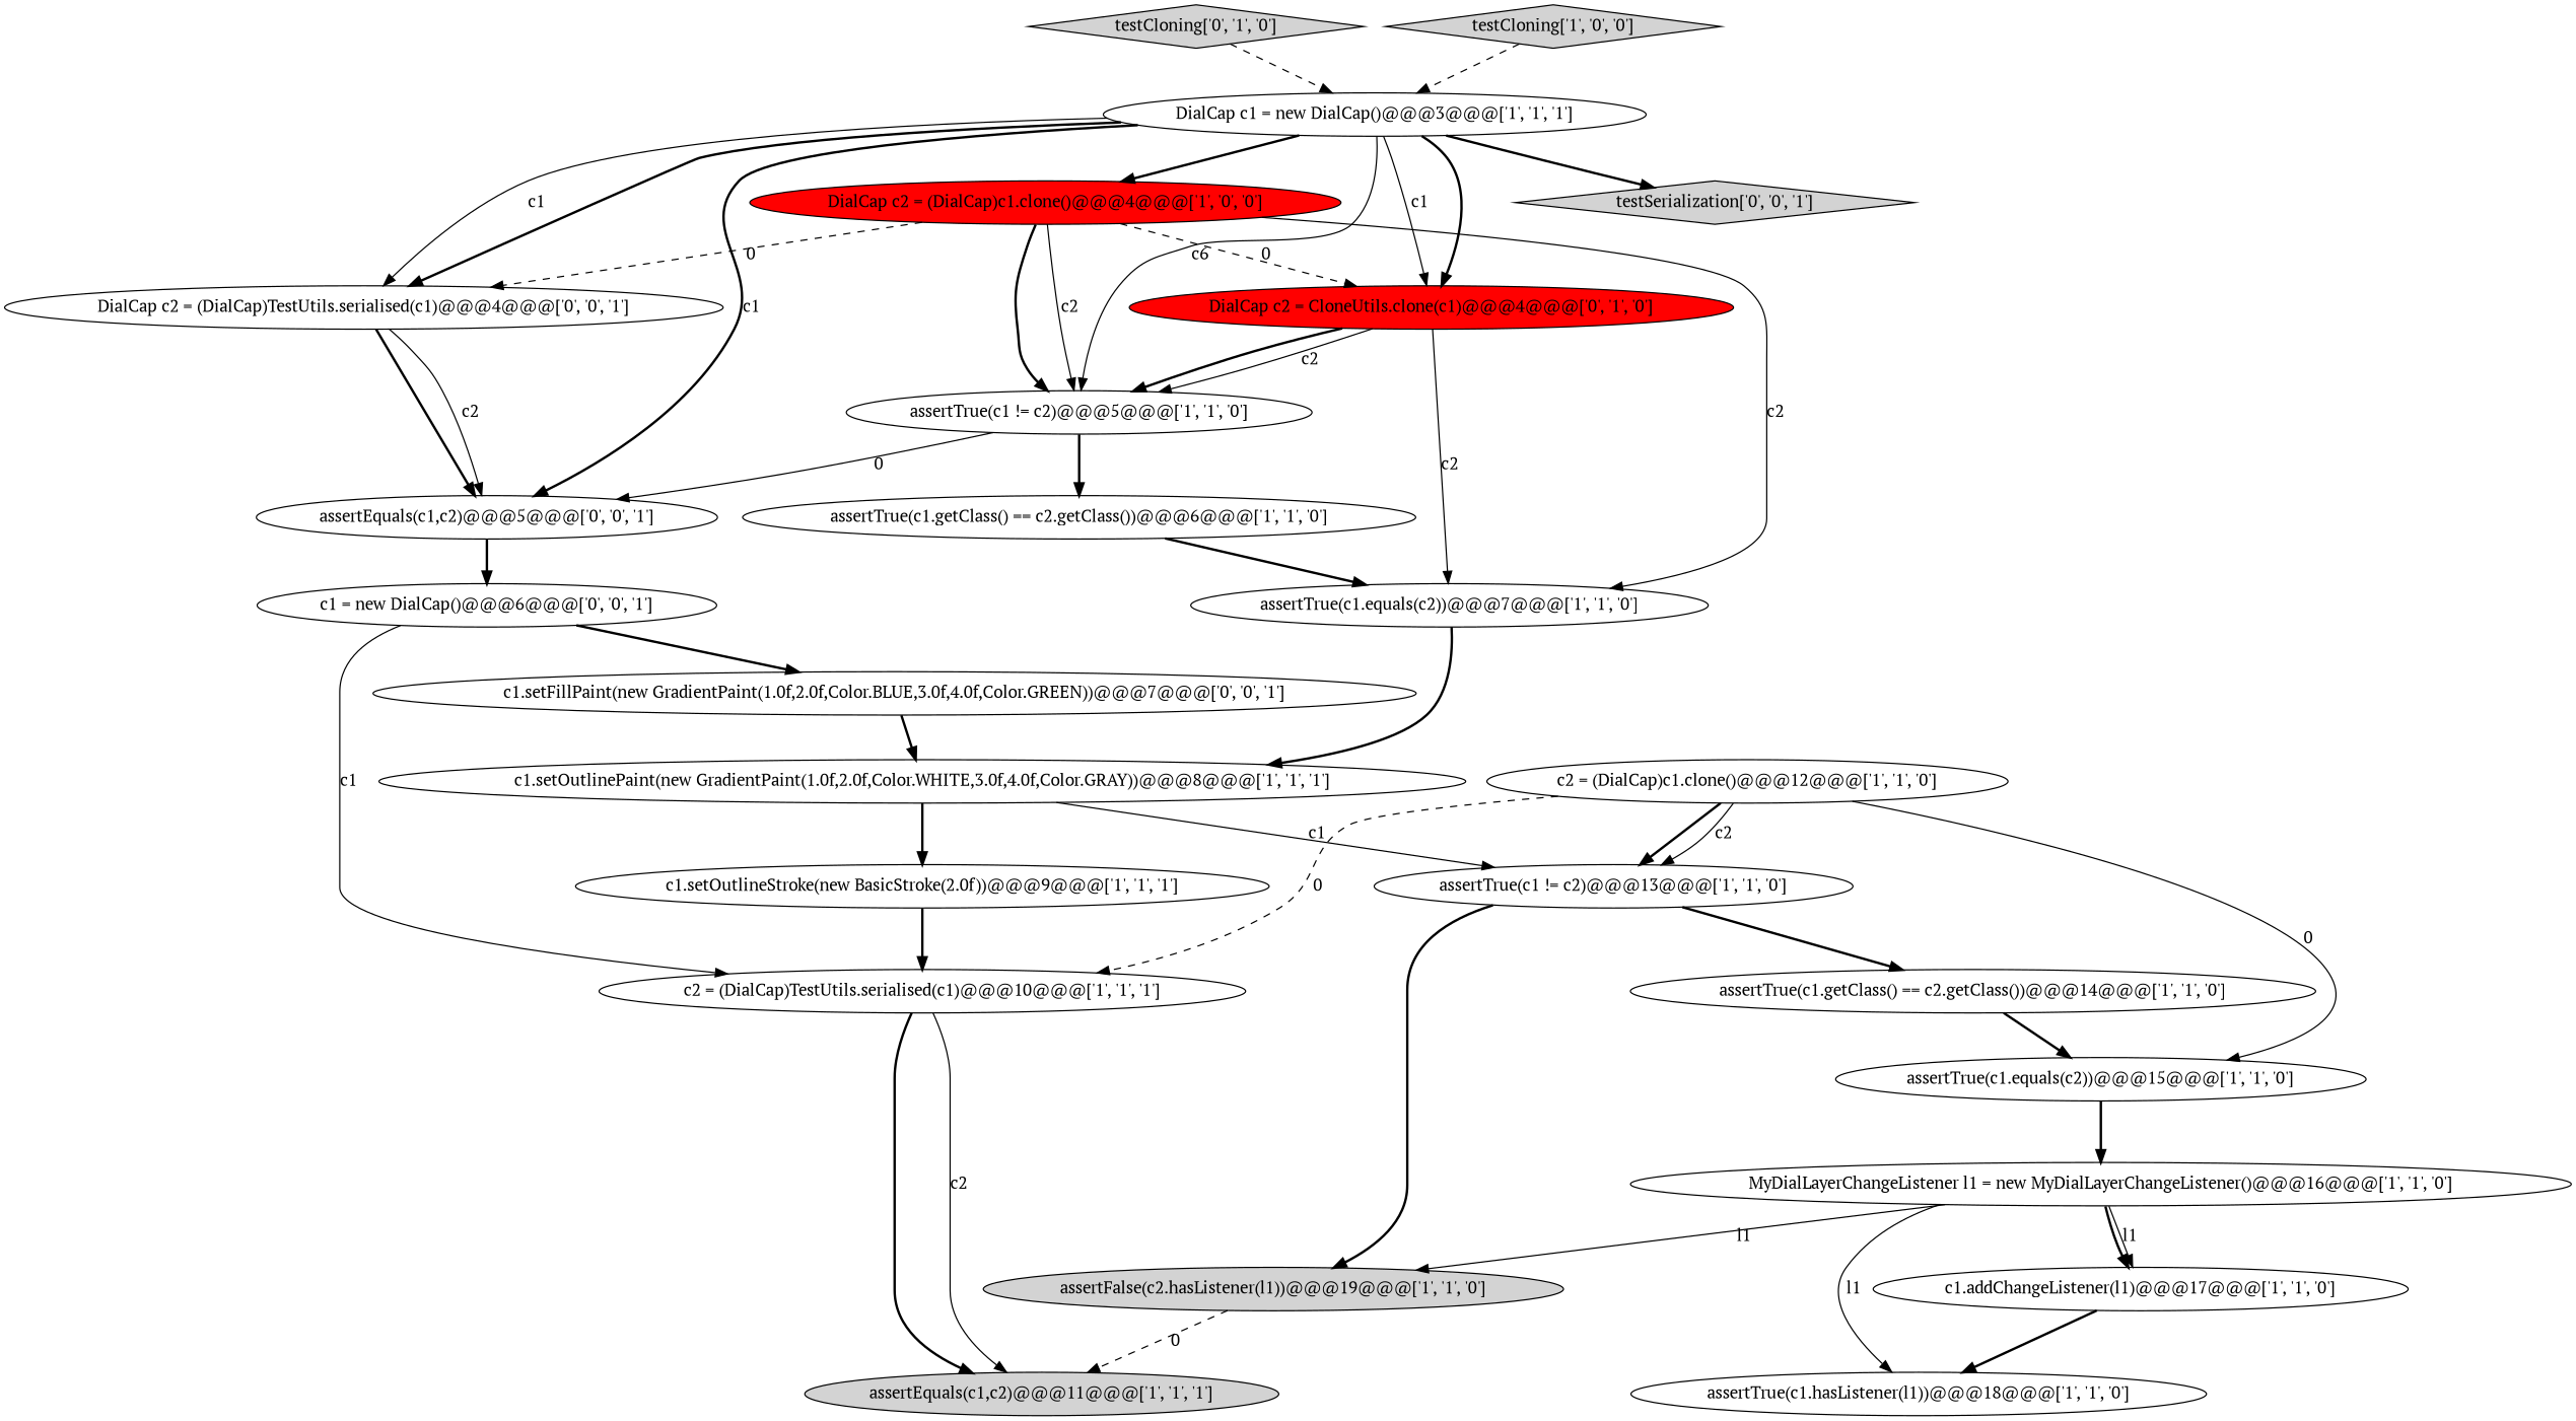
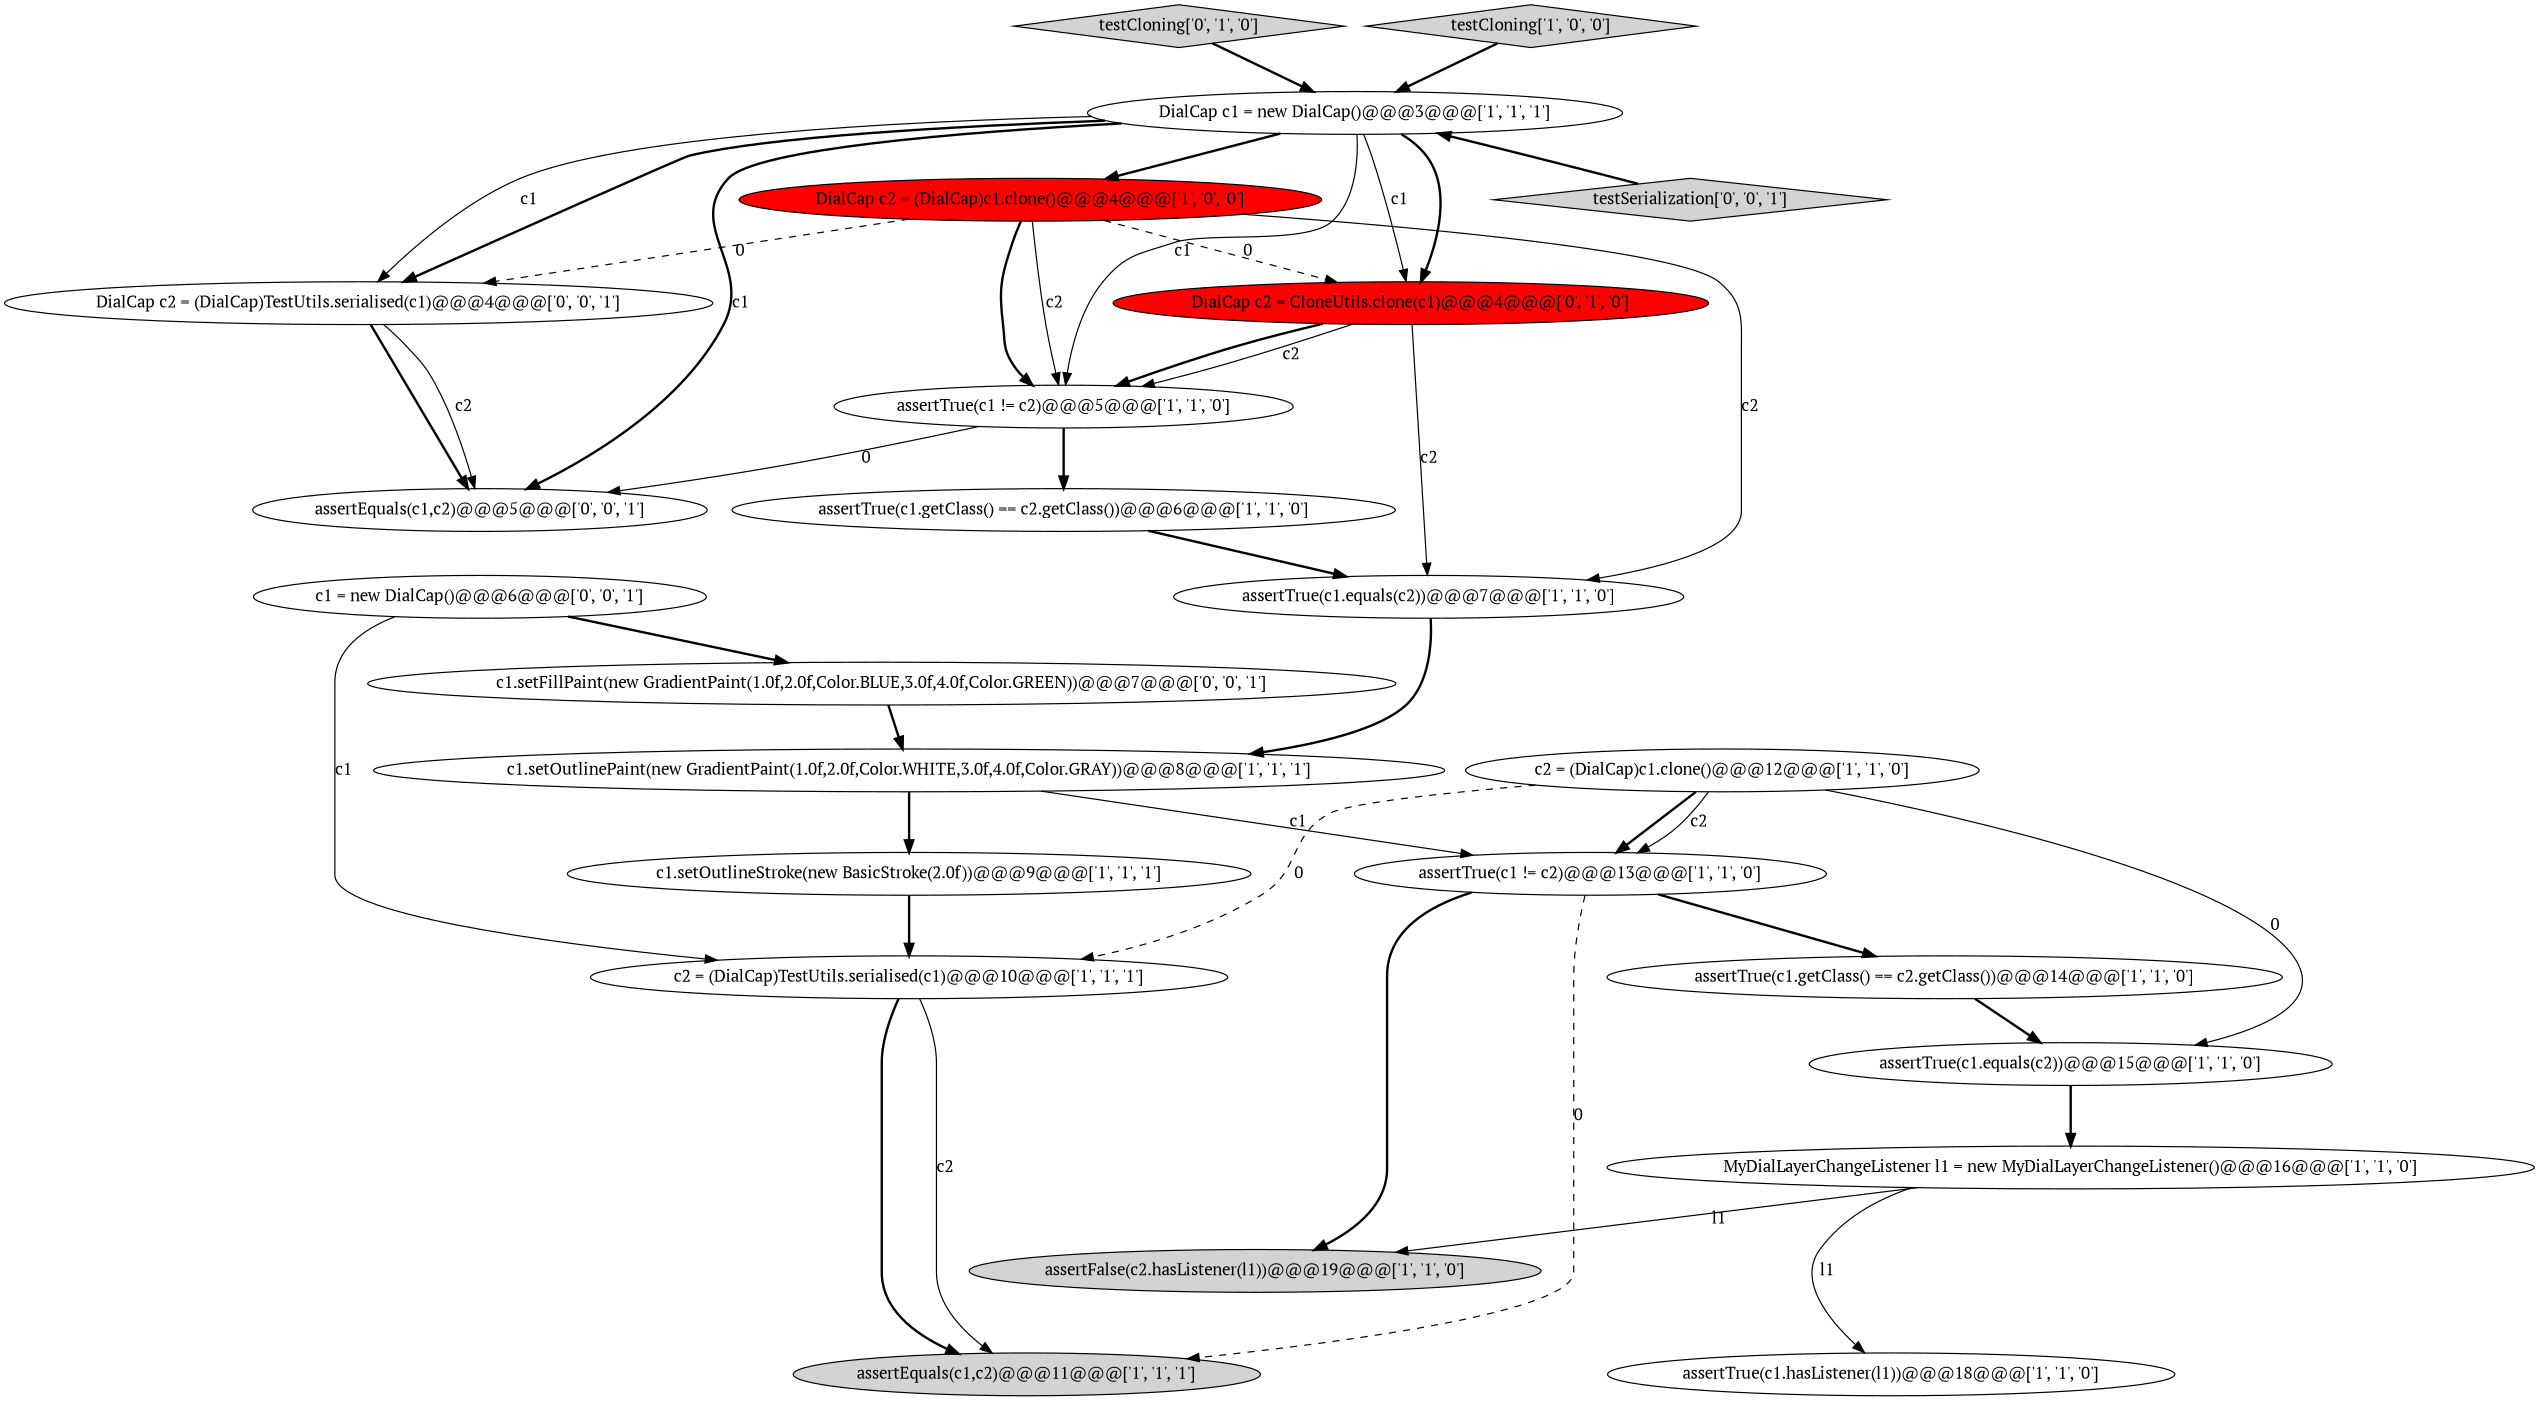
  digraph {
    fontname="PT Serif"
    node [fillcolor=white fontname="PT Serif" shape=ellipse style=filled]
    edge [fontname="PT Serif" style=bold]
    n1 [label="assertEquals(c1,c2)@@@5@@@['0', '0', '1']"]
    n2 [label="c1 = new DialCap()@@@6@@@['0', '0', '1']"]
    n3 [label="c2 = (DialCap)TestUtils.serialised(c1)@@@10@@@['1', '1', '1']"]
    n4 [label="c1.setFillPaint(new GradientPaint(1.0f,2.0f,Color.BLUE,3.0f,4.0f,Color.GREEN))@@@7@@@['0', '0', '1']"]
    n5 [label="DialCap c2 = (DialCap)TestUtils.serialised(c1)@@@4@@@['0', '0', '1']"]
    n6 [label="DialCap c1 = new DialCap()@@@3@@@['1', '1', '1']"]
    n7 [label="assertTrue(c1 != c2)@@@5@@@['1', '1', '0']"]
    n8 [fillcolor=red label="DialCap c2 = CloneUtils.clone(c1)@@@4@@@['0', '1', '0']"]
    n9 [fillcolor=red label="DialCap c2 = (DialCap)c1.clone()@@@4@@@['1', '0', '0']"]
    n10 [label="assertTrue(c1.getClass() == c2.getClass())@@@6@@@['1', '1', '0']"]
    n11 [label="assertTrue(c1.equals(c2))@@@7@@@['1', '1', '0']"]
    n12 [label="c1.setOutlinePaint(new GradientPaint(1.0f,2.0f,Color.WHITE,3.0f,4.0f,Color.GRAY))@@@8@@@['1', '1', '1']"]
    n13 [label="assertTrue(c1 != c2)@@@13@@@['1', '1', '0']"]
    n14 [label="c1.setOutlineStroke(new BasicStroke(2.0f))@@@9@@@['1', '1', '1']"]
-   n15 [label="c1.addChangeListener(l1)@@@17@@@['1', '1', '0']"]
    n16 [label="assertTrue(c1.hasListener(l1))@@@18@@@['1', '1', '0']"]
    n17 [label="c2 = (DialCap)c1.clone()@@@12@@@['1', '1', '0']"]
    n18 [label="assertTrue(c1.equals(c2))@@@15@@@['1', '1', '0']"]
    n19 [fillcolor=lightgray label="assertEquals(c1,c2)@@@11@@@['1', '1', '1']"]
    n20 [label="assertTrue(c1.getClass() == c2.getClass())@@@14@@@['1', '1', '0']"]
    n21 [fillcolor=lightgray label="assertFalse(c2.hasListener(l1))@@@19@@@['1', '1', '0']"]
    n22 [label="MyDialLayerChangeListener l1 = new MyDialLayerChangeListener()@@@16@@@['1', '1', '0']"]
    n23 [fillcolor=lightgray label="testCloning['0', '1', '0']" shape=diamond]
    n24 [fillcolor=lightgray label="testSerialization['0', '0', '1']" shape=diamond]
    n25 [fillcolor=lightgray label="testCloning['1', '0', '0']" shape=diamond]
-   n1 -> n2
    n2 -> n3 [label=c1 style=solid]
    n2 -> n4
    n3 -> n19
    n3 -> n19 [label=c2 style=solid]
    n4 -> n12
    n5 -> n1
    n5 -> n1 [label=c2 style=solid]
    n6 -> n1 [label=c1]
    n6 -> n5
    n6 -> n5 [label=c1 style=solid]
-   n6 -> n7 [label=c6 style=solid]
+   n6 -> n7 [label=c1 style=solid]
    n6 -> n8
    n6 -> n8 [label=c1 style=solid]
    n6 -> n9
    n7 -> n1 [label=0 style=solid]
    n7 -> n10
    n8 -> n7
    n8 -> n7 [label=c2 style=solid]
    n8 -> n11 [label=c2 style=solid]
    n9 -> n5 [label=0 style=dashed]
    n9 -> n7
    n9 -> n7 [label=c2 style=solid]
    n9 -> n8 [label=0 style=dashed]
    n9 -> n11 [label=c2 style=solid]
    n10 -> n11
    n11 -> n12
    n12 -> n13 [label=c1 style=solid]
    n12 -> n14
-   n21 -> n19 [label=0 style=dashed]
+   n13 -> n19 [label=0 style=dashed]
    n13 -> n20
    n13 -> n21
    n14 -> n3
-   n15 -> n16
    n17 -> n3 [label=0 style=dashed]
    n17 -> n13
    n17 -> n13 [label=c2 style=solid]
    n17 -> n18 [label=0 style=solid]
    n18 -> n22
    n20 -> n18
-   n22 -> n15
-   n22 -> n15 [label=l1 style=solid]
    n22 -> n16 [label=l1 style=solid]
    n22 -> n21 [label=l1 style=solid]
-   n23 -> n6 [style=dashed]
-   n6 -> n24
-   n25 -> n6 [style=dashed]
+   n23 -> n6
+   n24 -> n6
+   n25 -> n6
  }
